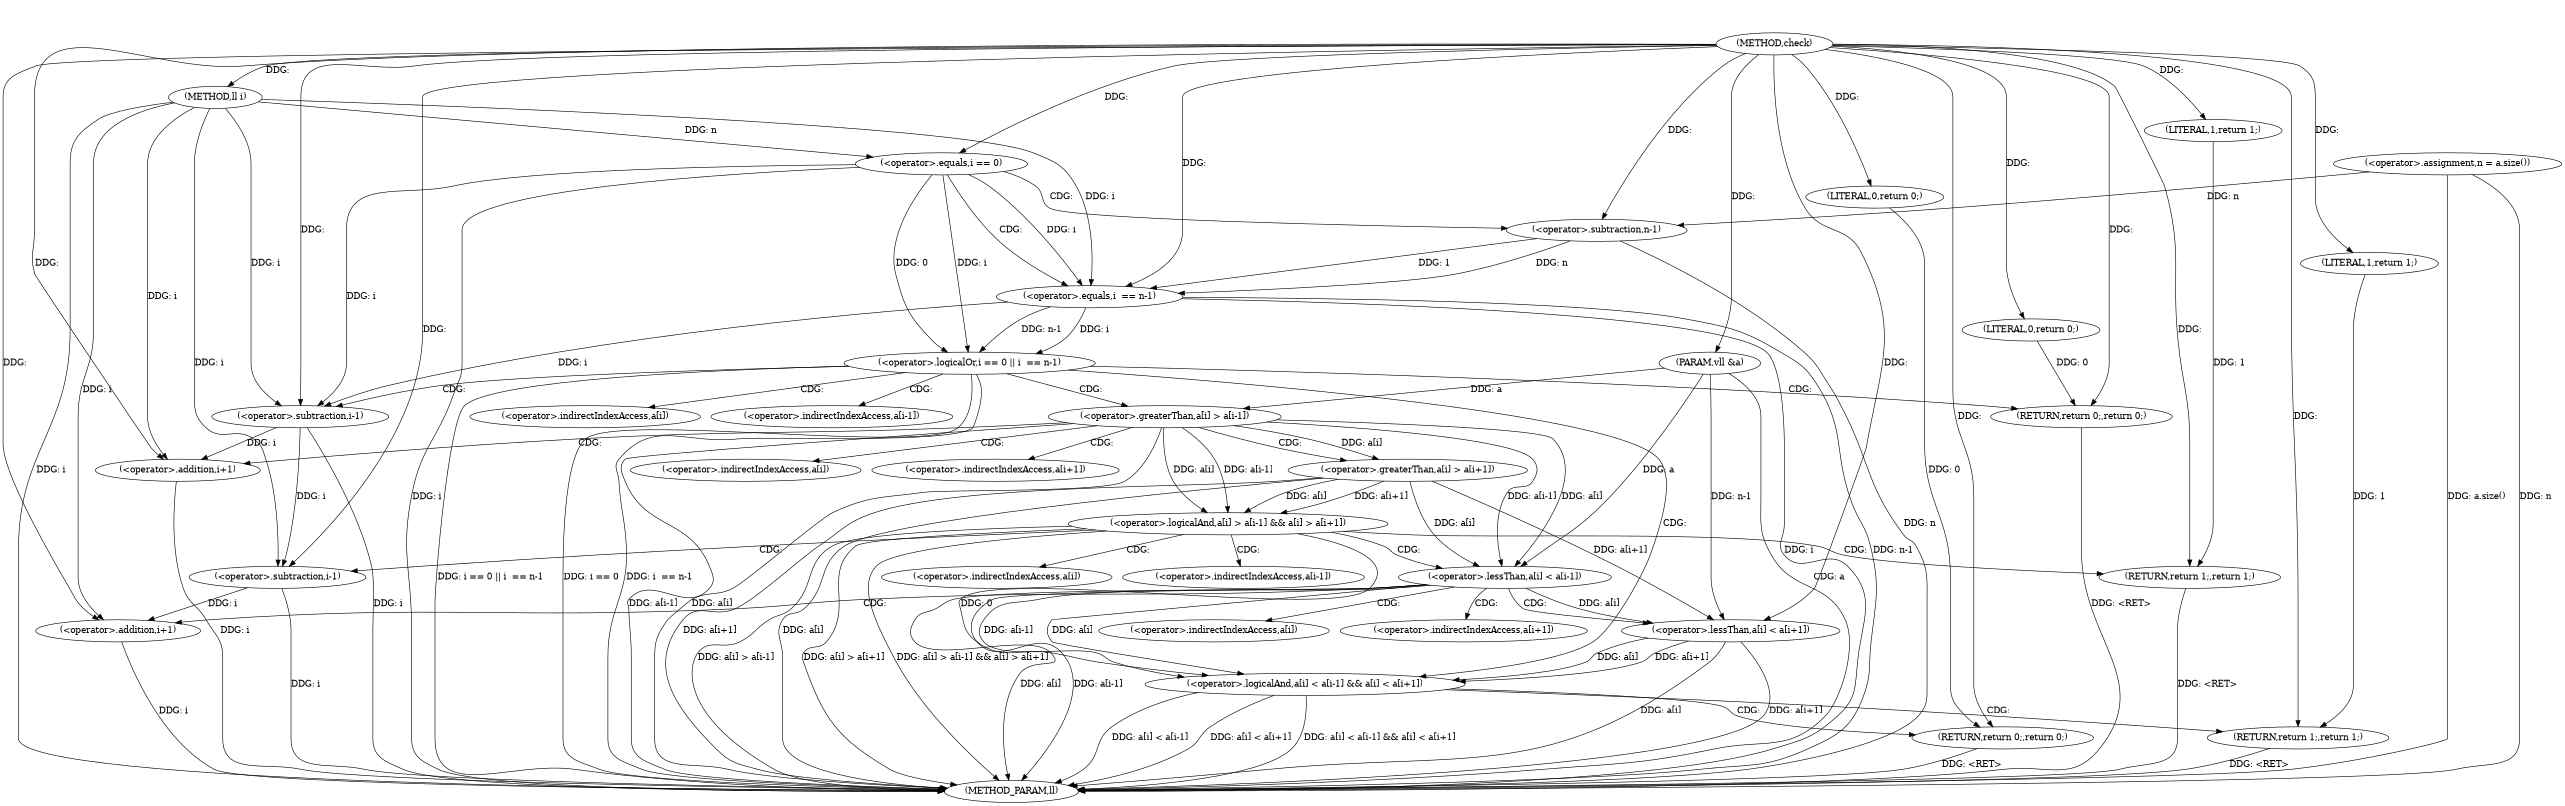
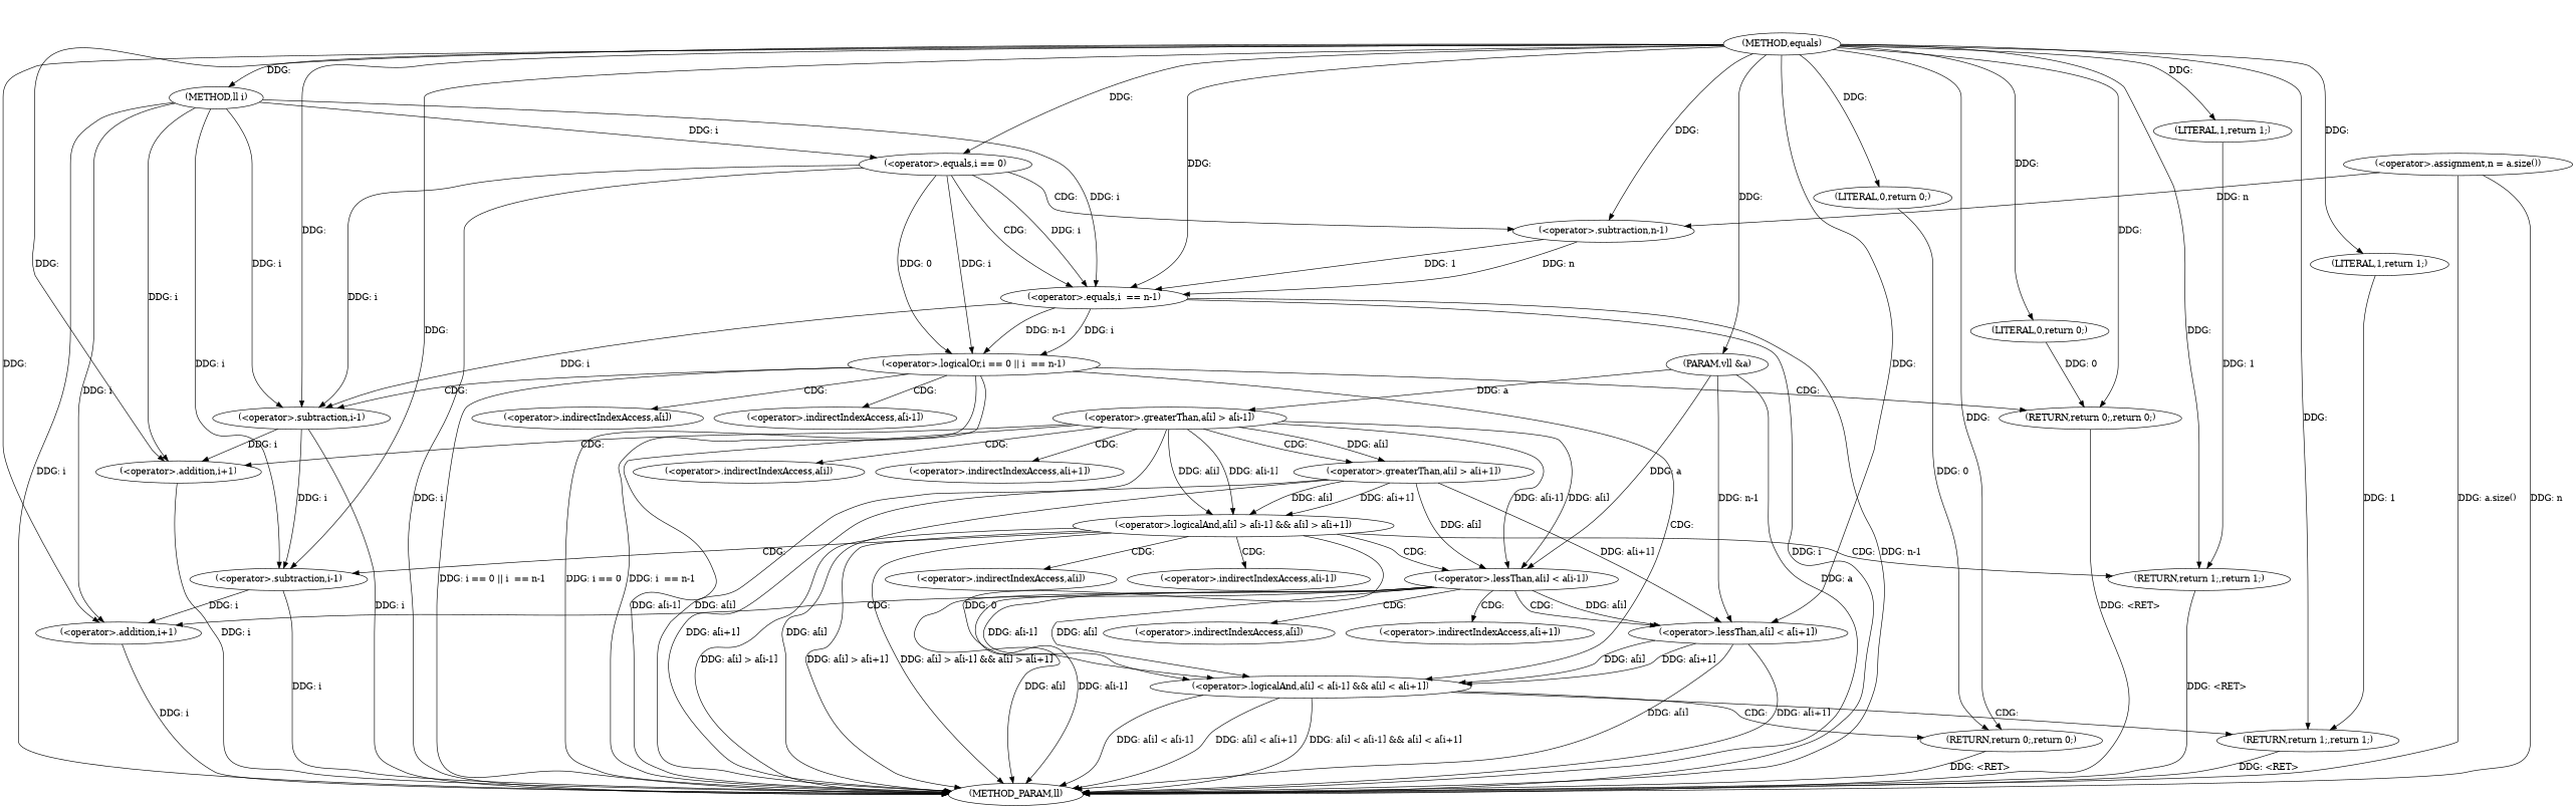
  digraph {
-   n1 [label="(METHOD,check)"]
+   n1 [label="(METHOD,equals)"]
    n2 [label="(PARAM,vll &a)"]
    n3 [label="(METHOD,ll i)"]
    n4 [label="(RETURN,return 0;,return 0;)"]
    n5 [label="(LITERAL,0,return 0;)"]
    n6 [label="(RETURN,return 0;,return 0;)"]
    n7 [label="(RETURN,return 1;,return 1;)"]
    n8 [label="(RETURN,return 1;,return 1;)"]
    n9 [label="(<operator>.equals,i == 0)"]
    n10 [label="(<operator>.equals,i  == n-1)"]
    n11 [label="(LITERAL,0,return 0;)"]
    n12 [label="(LITERAL,1,return 1;)"]
    n13 [label="(LITERAL,1,return 1;)"]
    n14 [label="(<operator>.subtraction,n-1)"]
    n15 [label="(<operator>.subtraction,i-1)"]
    n16 [label="(<operator>.addition,i+1)"]
    n17 [label="(<operator>.subtraction,i-1)"]
    n18 [label="(<operator>.addition,i+1)"]
    n19 [label="(<operator>.lessThan,a[i] < a[i+1])"]
    n20 [label="(METHOD_PARAM,ll)"]
    n21 [label="(<operator>.greaterThan,a[i] > a[i-1])"]
    n22 [label="(<operator>.lessThan,a[i] < a[i-1])"]
    n23 [label="(<operator>.assignment,n = a.size())"]
    n24 [label="(<operator>.logicalOr,i == 0 || i  == n-1)"]
    n25 [label="(<operator>.greaterThan,a[i] > a[i+1])"]
    n26 [label="(<operator>.logicalAnd,a[i] > a[i-1] && a[i] > a[i+1])"]
    n27 [label="(<operator>.indirectIndexAccess,a[i])"]
    n28 [label="(<operator>.indirectIndexAccess,a[i+1])"]
    n29 [label="(<operator>.logicalAnd,a[i] < a[i-1] && a[i] < a[i+1])"]
    n30 [label="(<operator>.indirectIndexAccess,a[i])"]
    n31 [label="(<operator>.indirectIndexAccess,a[i+1])"]
    n32 [label="(<operator>.indirectIndexAccess,a[i])"]
    n33 [label="(<operator>.indirectIndexAccess,a[i-1])"]
    n34 [label="(<operator>.indirectIndexAccess,a[i])"]
    n35 [label="(<operator>.indirectIndexAccess,a[i-1])"]
    n1 -> n2 [label="DDG: "]
    n1 -> n3 [label="DDG: "]
    n1 -> n4 [label="DDG: "]
    n1 -> n5 [label="DDG: "]
    n1 -> n6 [label="DDG: "]
    n1 -> n7 [label="DDG: "]
    n1 -> n8 [label="DDG: "]
    n1 -> n9 [label="DDG: "]
    n1 -> n10 [label="DDG: "]
    n1 -> n11 [label="DDG: "]
    n1 -> n12 [label="DDG: "]
    n1 -> n13 [label="DDG: "]
    n1 -> n14 [label="DDG: "]
    n1 -> n15 [label="DDG: "]
    n1 -> n16 [label="DDG: "]
    n1 -> n17 [label="DDG: "]
    n1 -> n18 [label="DDG: "]
    n1 -> n19 [label="DDG: "]
    n2 -> n19 [label="DDG: n-1"]
-   n2 -> n20 [label="CDG: a"]
+   n2 -> n20 [label="DDG: a"]
    n2 -> n21 [label="DDG: a"]
    n2 -> n22 [label="DDG: a"]
-   n3 -> n9 [label="DDG: n"]
+   n3 -> n9 [label="DDG: i"]
    n3 -> n10 [label="DDG: i"]
    n3 -> n15 [label="DDG: i"]
    n3 -> n16 [label="DDG: i"]
    n3 -> n17 [label="DDG: i"]
    n3 -> n18 [label="DDG: i"]
    n3 -> n20 [label="DDG: i"]
    n4 -> n20 [label="DDG: <RET>"]
    n5 -> n4 [label="DDG: 0"]
    n6 -> n20 [label="DDG: <RET>"]
    n7 -> n20 [label="DDG: <RET>"]
    n8 -> n20 [label="DDG: <RET>"]
    n9 -> n10 [label="DDG: i"]
    n9 -> n10 [label="CDG: "]
    n9 -> n14 [label="CDG: "]
    n9 -> n15 [label="DDG: i"]
    n9 -> n20 [label="DDG: i"]
    n9 -> n24 [label="DDG: 0"]
    n9 -> n24 [label="DDG: i"]
    n10 -> n15 [label="DDG: i"]
    n10 -> n20 [label="DDG: i"]
    n10 -> n20 [label="DDG: n-1"]
    n10 -> n24 [label="DDG: n-1"]
    n10 -> n24 [label="DDG: i"]
    n11 -> n6 [label="DDG: 0"]
    n12 -> n7 [label="DDG: 1"]
    n13 -> n8 [label="DDG: 1"]
    n14 -> n10 [label="DDG: 1"]
    n14 -> n10 [label="DDG: n"]
-   n14 -> n20 [label="DDG: n"]
    n15 -> n16 [label="DDG: i"]
    n15 -> n17 [label="DDG: i"]
    n15 -> n20 [label="DDG: i"]
    n16 -> n20 [label="DDG: i"]
    n17 -> n18 [label="DDG: i"]
    n17 -> n20 [label="DDG: i"]
    n18 -> n20 [label="DDG: i"]
    n19 -> n20 [label="DDG: a[i]"]
    n19 -> n20 [label="DDG: a[i+1]"]
    n19 -> n29 [label="DDG: a[i+1]"]
    n19 -> n29 [label="DDG: a[i]"]
    n21 -> n16 [label="CDG: "]
    n21 -> n20 [label="DDG: a[i]"]
    n21 -> n20 [label="DDG: a[i-1]"]
    n21 -> n22 [label="DDG: a[i]"]
    n21 -> n22 [label="DDG: a[i-1]"]
    n21 -> n25 [label="DDG: a[i]"]
    n21 -> n25 [label="CDG: "]
    n21 -> n26 [label="DDG: a[i]"]
    n21 -> n26 [label="DDG: a[i-1]"]
    n21 -> n27 [label="CDG: "]
    n21 -> n28 [label="CDG: "]
    n22 -> n18 [label="CDG: "]
    n22 -> n19 [label="DDG: a[i]"]
    n22 -> n19 [label="CDG: "]
    n22 -> n20 [label="DDG: a[i]"]
    n22 -> n20 [label="DDG: a[i-1]"]
    n22 -> n29 [label="DDG: a[i-1]"]
    n22 -> n29 [label="DDG: a[i]"]
    n22 -> n30 [label="CDG: "]
    n22 -> n31 [label="CDG: "]
    n23 -> n14 [label="DDG: n"]
    n23 -> n20 [label="DDG: n"]
    n23 -> n20 [label="DDG: a.size()"]
    n24 -> n6 [label="CDG: "]
    n24 -> n15 [label="CDG: "]
    n24 -> n20 [label="DDG: i == 0"]
    n24 -> n20 [label="DDG: i  == n-1"]
    n24 -> n20 [label="DDG: i == 0 || i  == n-1"]
-   n24 -> n21 [label="CDG: "]
    n24 -> n29 [label="CDG: "]
    n24 -> n32 [label="CDG: "]
    n24 -> n33 [label="CDG: "]
    n25 -> n19 [label="DDG: a[i+1]"]
    n25 -> n20 [label="DDG: a[i]"]
    n25 -> n20 [label="DDG: a[i+1]"]
    n25 -> n22 [label="DDG: a[i]"]
    n25 -> n26 [label="DDG: a[i]"]
    n25 -> n26 [label="DDG: a[i+1]"]
    n26 -> n7 [label="CDG: "]
    n26 -> n17 [label="CDG: "]
    n26 -> n20 [label="DDG: a[i] > a[i-1]"]
    n26 -> n20 [label="DDG: a[i] > a[i+1]"]
    n26 -> n20 [label="DDG: a[i] > a[i-1] && a[i] > a[i+1]"]
    n26 -> n22 [label="CDG: "]
    n26 -> n29 [label="DDG: 0"]
    n26 -> n34 [label="CDG: "]
    n26 -> n35 [label="CDG: "]
    n29 -> n4 [label="CDG: "]
    n29 -> n8 [label="CDG: "]
    n29 -> n20 [label="DDG: a[i] < a[i-1]"]
    n29 -> n20 [label="DDG: a[i] < a[i+1]"]
    n29 -> n20 [label="DDG: a[i] < a[i-1] && a[i] < a[i+1]"]
  }
